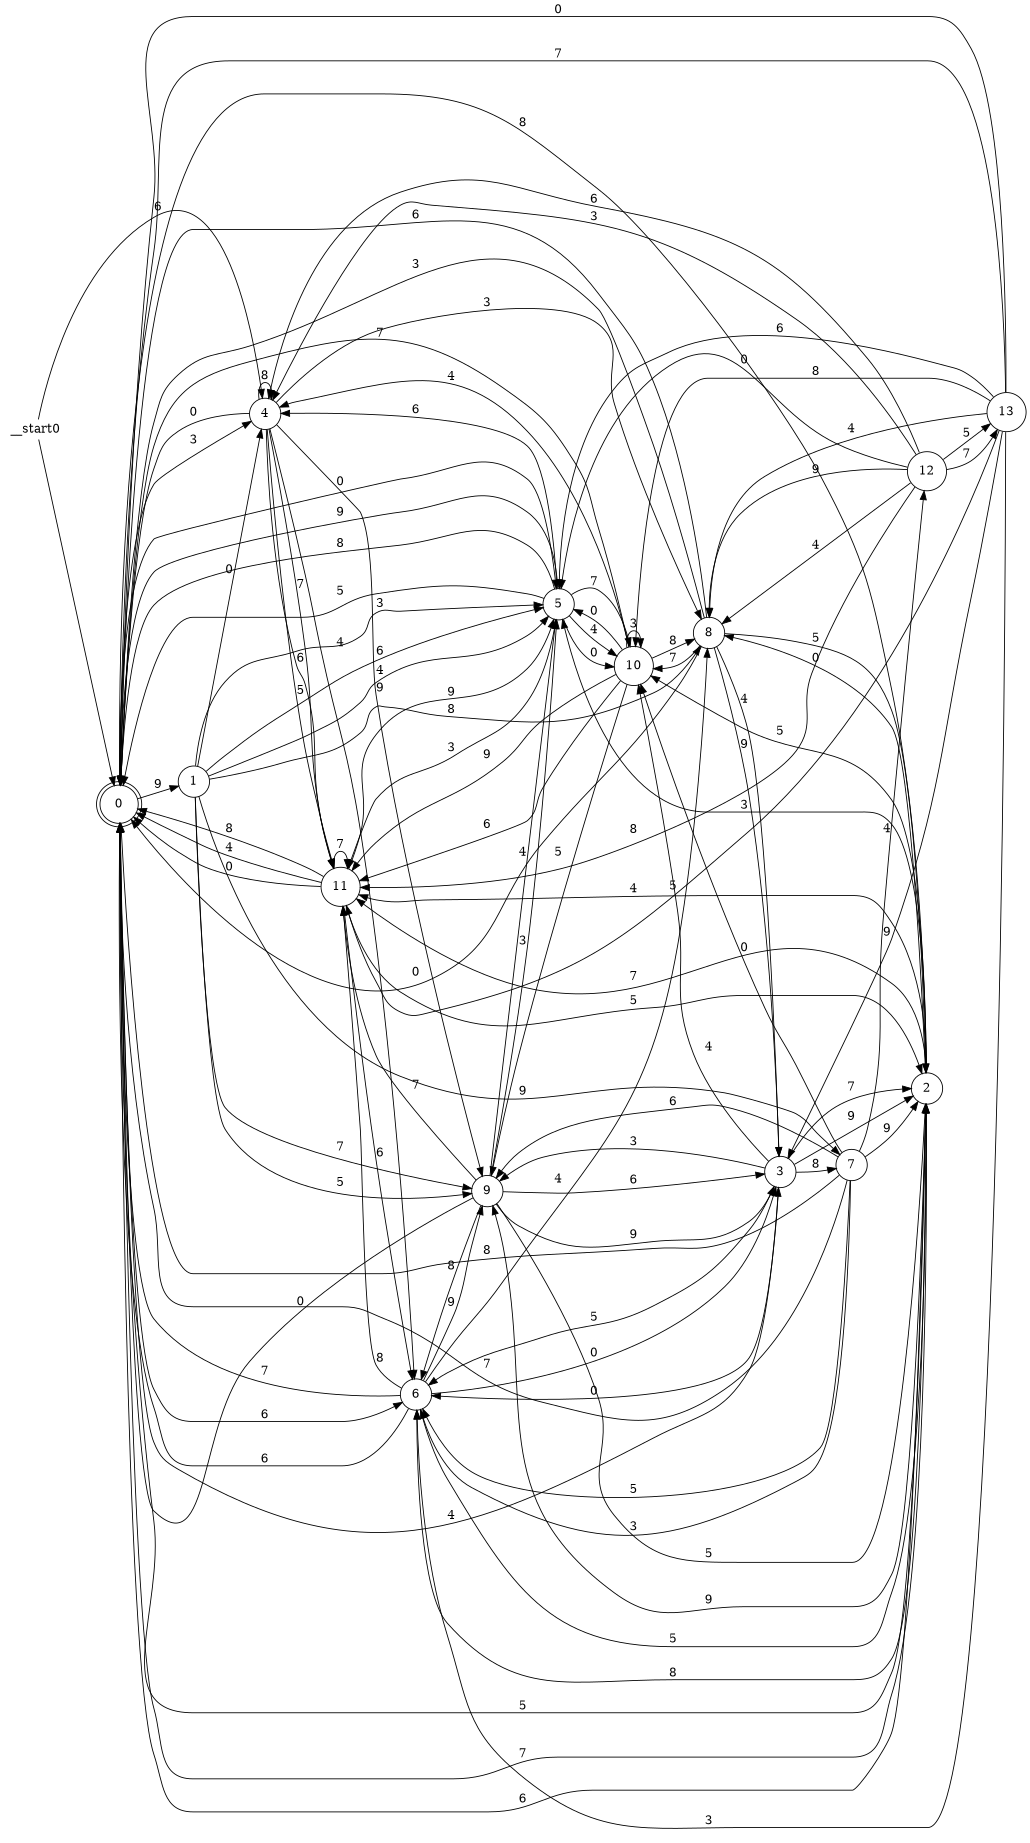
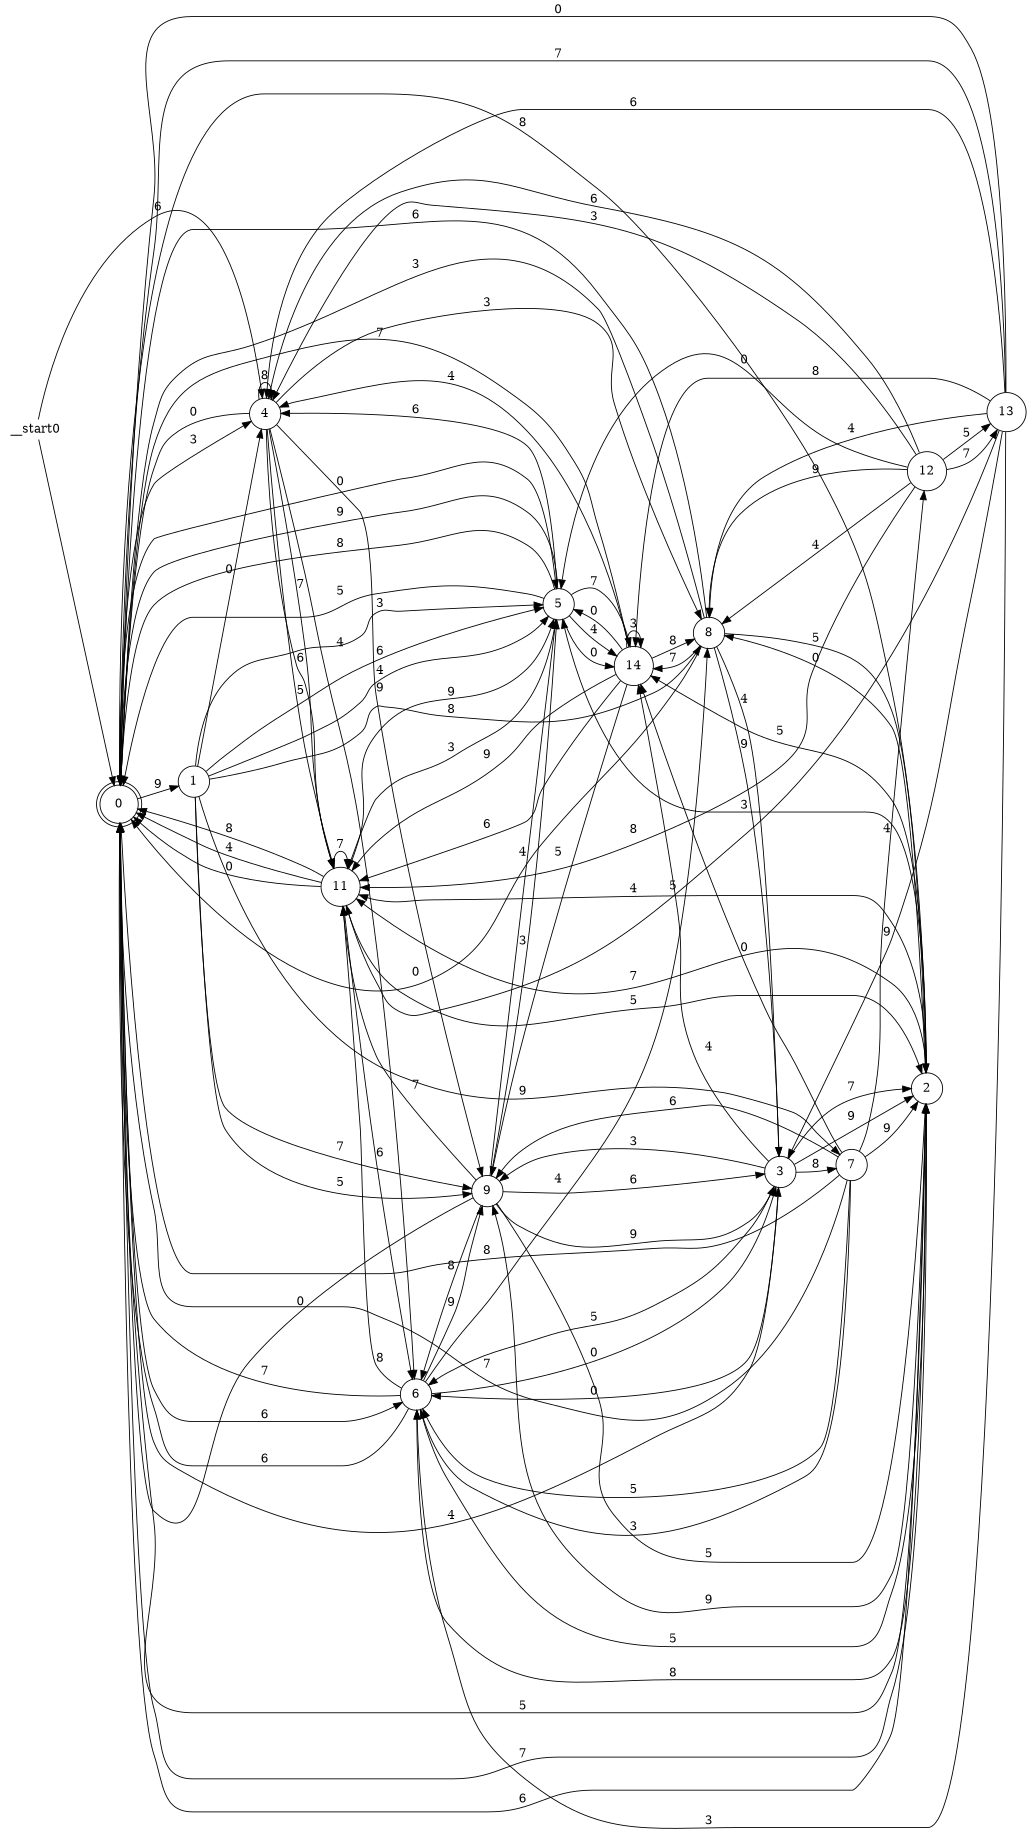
  digraph {
    rankdir=LR
    node [shape=circle]
    n1 [label=0 shape=doublecircle]
    n2 [label=1]
    n3 [label=2]
    n4 [label=3]
    n5 [label=4]
    n6 [label=5]
    n7 [label=6]
    n8 [label=7]
    n9 [label=8]
    n10 [label=9]
-   n11 [label=10]
+   n11 [label=14]
    n12 [label=11]
    n13 [label=12]
    n14 [label=13]
    __start0 [height=0 shape=none width=0]
    n1 -> n2 [label=9]
    n1 -> n3 [label=8]
    n1 -> n3 [label=5]
    n1 -> n3 [label=7]
    n1 -> n4 [label=4]
    n1 -> n5 [label=3]
    n1 -> n6 [label=0]
    n1 -> n7 [label=6]
    n2 -> n5 [label=0]
    n2 -> n6 [label=4]
    n2 -> n6 [label=3]
    n2 -> n6 [label=6]
    n2 -> n8 [label=9]
    n2 -> n9 [label=8]
    n2 -> n10 [label=5]
    n2 -> n10 [label=7]
    n3 -> n1 [label=6]
    n3 -> n6 [label=3]
    n3 -> n7 [label=8]
    n3 -> n9 [label=0]
    n3 -> n10 [label=9]
    n3 -> n11 [label=5]
    n3 -> n12 [label=4]
    n3 -> n12 [label=7]
    n4 -> n3 [label=9]
    n4 -> n3 [label=7]
    n4 -> n7 [label=5]
    n4 -> n7 [label=0]
    n4 -> n8 [label=8]
    n4 -> n10 [label=3]
    n4 -> n11 [label=4]
    n5 -> n1 [label=0]
    n5 -> n5 [label=8]
    n5 -> n7 [label=4]
    n5 -> n9 [label=3]
    n5 -> n10 [label=9]
    n5 -> n12 [label=5]
    n5 -> n12 [label=7]
    n5 -> n12 [label=6]
    n6 -> n1 [label=9]
    n6 -> n1 [label=8]
    n6 -> n1 [label=5]
    n6 -> n5 [label=6]
    n6 -> n11 [label=4]
    n6 -> n11 [label=0]
    n6 -> n11 [label=7]
    n6 -> n12 [label=3]
    n7 -> n1 [label=7]
    n7 -> n1 [label=6]
    n7 -> n3 [label=5]
    n7 -> n4 [label=0]
    n7 -> n9 [label=4]
    n7 -> n10 [label=9]
    n7 -> n12 [label=8]
    n8 -> n1 [label=8]
    n8 -> n1 [label=7]
    n8 -> n3 [label=9]
    n8 -> n7 [label=5]
    n8 -> n7 [label=3]
    n8 -> n10 [label=6]
    n8 -> n11 [label=0]
    n8 -> n13 [label=4]
    n9 -> n1 [label=3]
    n9 -> n1 [label=0]
    n9 -> n1 [label=6]
    n9 -> n3 [label=5]
    n9 -> n4 [label=9]
    n9 -> n4 [label=4]
    n9 -> n11 [label=7]
    n10 -> n1 [label=0]
    n10 -> n3 [label=5]
    n10 -> n4 [label=9]
    n10 -> n4 [label=6]
    n10 -> n6 [label=4]
    n10 -> n6 [label=3]
    n10 -> n7 [label=8]
    n10 -> n12 [label=7]
    n11 -> n1 [label=7]
    n11 -> n5 [label=4]
    n11 -> n6 [label=0]
    n11 -> n9 [label=8]
    n11 -> n10 [label=5]
    n11 -> n11 [label=3]
    n11 -> n12 [label=9]
    n11 -> n12 [label=6]
    n12 -> n1 [label=8]
    n12 -> n1 [label=4]
    n12 -> n1 [label=0]
    n12 -> n3 [label=5]
    n12 -> n6 [label=9]
    n12 -> n7 [label=6]
    n12 -> n12 [label=7]
    n13 -> n5 [label=3]
    n13 -> n5 [label=6]
    n13 -> n6 [label=0]
    n13 -> n9 [label=9]
    n13 -> n9 [label=4]
    n13 -> n12 [label=8]
    n13 -> n14 [label=5]
    n13 -> n14 [label=7]
    n14 -> n1 [label=0]
    n14 -> n1 [label=7]
    n14 -> n4 [label=9]
-   n14 -> n6 [label=6]
+   n14 -> n5 [label=6]
    n14 -> n7 [label=3]
    n14 -> n9 [label=4]
    n14 -> n11 [label=8]
    n14 -> n12 [label=5]
    __start0 -> n1
    __start0 -> n5 [label=6]
  }
